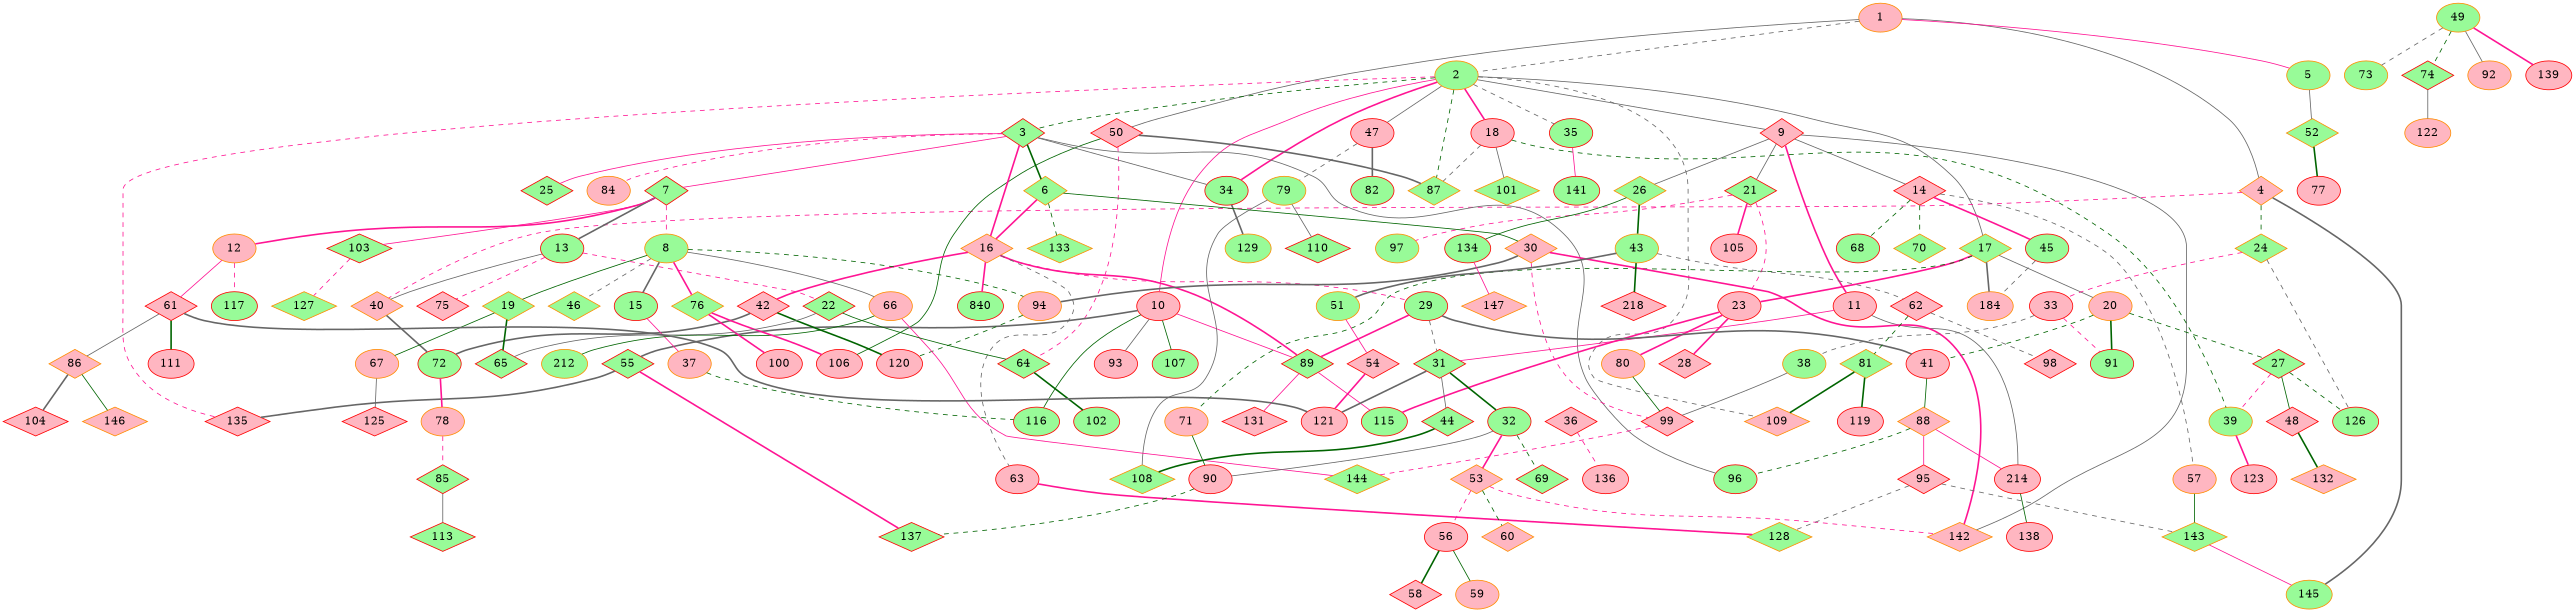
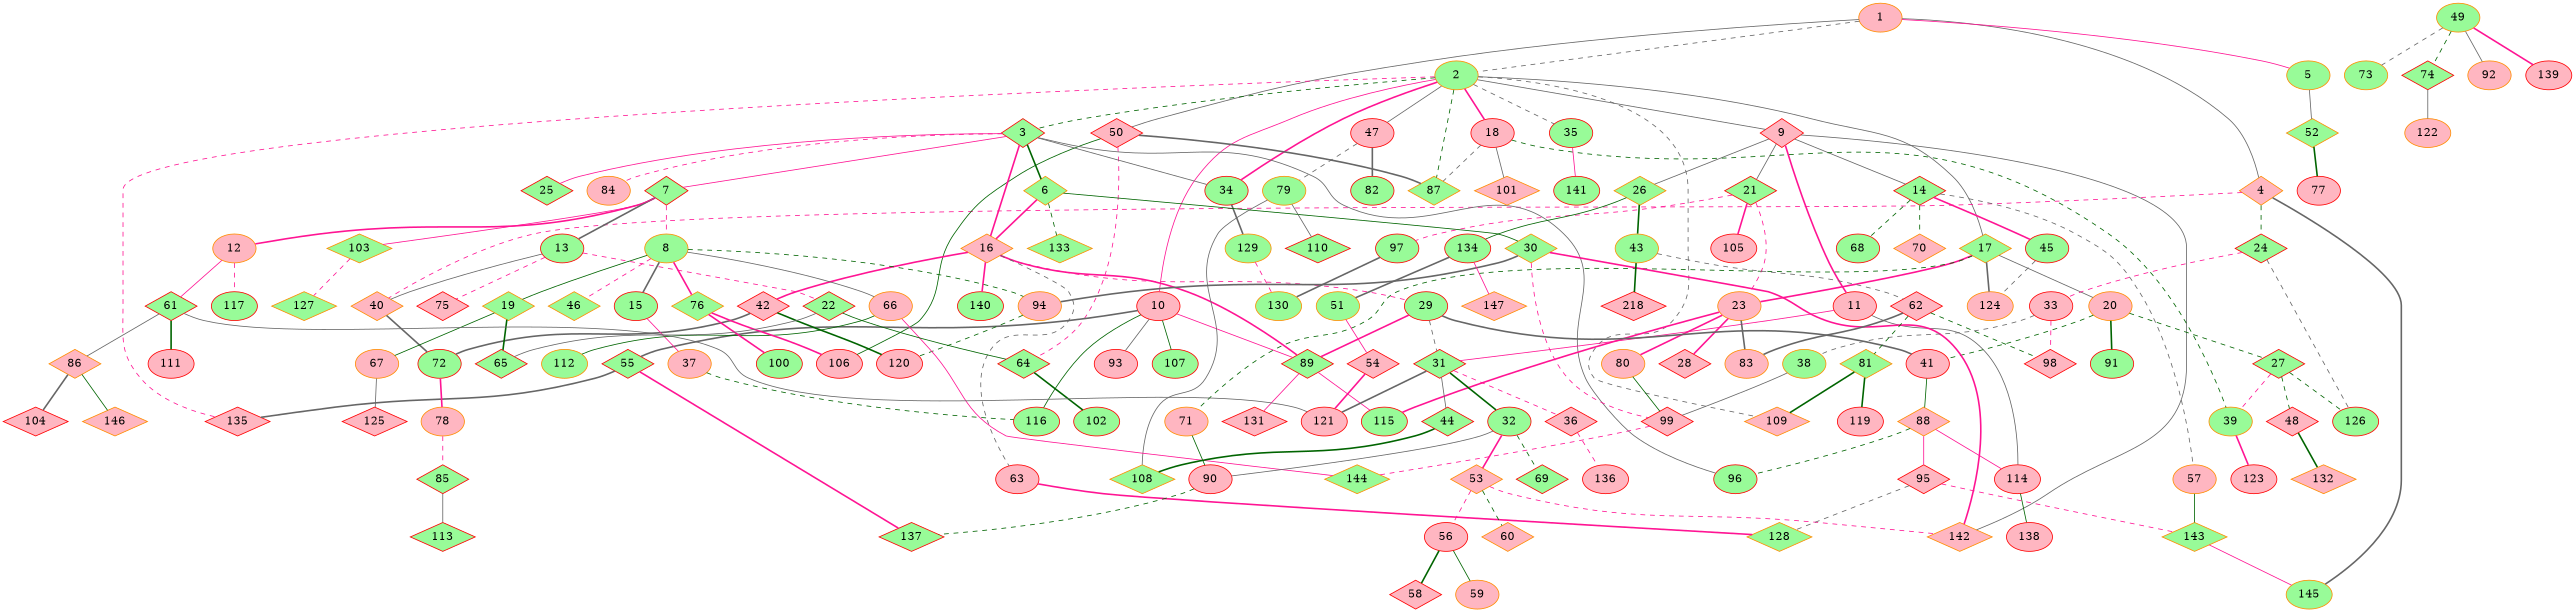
  graph {
    node [color=red fillcolor=lightpink shape=ellipse style=filled]
    edge [color=deeppink style=solid]
    1 [color=darkorange]
    2 [color=darkorange fillcolor=palegreen]
    4 [color=darkorange shape=diamond]
    5 [color=darkorange fillcolor=palegreen]
    50 [shape=diamond]
    3 [fillcolor=palegreen shape=diamond]
    9 [shape=diamond]
    10
    17 [color=darkorange fillcolor=palegreen shape=diamond]
    18
    34 [fillcolor=palegreen]
    35 [fillcolor=palegreen]
    47
    87 [color=darkorange fillcolor=palegreen shape=diamond]
    109 [color=darkorange shape=diamond]
    135 [shape=diamond]
-   24 [color=darkorange fillcolor=palegreen shape=diamond]
+   24 [fillcolor=palegreen shape=diamond]
    40 [color=darkorange shape=diamond]
    145 [color=darkorange fillcolor=palegreen]
    52 [color=darkorange fillcolor=palegreen shape=diamond]
    64 [fillcolor=palegreen shape=diamond]
    106
    6 [color=darkorange fillcolor=palegreen shape=diamond]
    7 [fillcolor=palegreen shape=diamond]
    16 [color=darkorange shape=diamond]
    25 [fillcolor=palegreen shape=diamond]
    84 [color=darkorange]
    96 [fillcolor=palegreen]
    11
-   14 [shape=diamond]
+   14 [fillcolor=palegreen shape=diamond]
    21 [fillcolor=palegreen shape=diamond]
    26 [color=darkorange fillcolor=palegreen shape=diamond]
    142 [color=darkorange shape=diamond]
    55 [fillcolor=palegreen shape=diamond]
    89 [fillcolor=palegreen shape=diamond]
    93
    107 [fillcolor=palegreen]
    116 [fillcolor=palegreen]
    20 [color=darkorange]
-   23
+   23 [color=darkorange]
    71 [color=darkorange]
-   124 [color=darkorange label=184]
+   124 [color=darkorange]
    39 [color=darkorange fillcolor=palegreen]
-   101 [color=darkorange fillcolor=palegreen shape=diamond]
+   101 [color=darkorange shape=diamond]
    129 [color=darkorange fillcolor=palegreen]
    141 [fillcolor=palegreen]
    79 [color=darkorange fillcolor=palegreen]
    82 [fillcolor=palegreen]
    144 [color=darkorange fillcolor=palegreen shape=diamond]
-   30 [color=darkorange shape=diamond]
+   30 [color=darkorange fillcolor=palegreen shape=diamond]
    133 [color=darkorange fillcolor=palegreen shape=diamond]
    8 [color=darkorange fillcolor=palegreen]
    12 [color=darkorange]
    13 [fillcolor=palegreen]
-   103 [fillcolor=palegreen shape=diamond]
+   103 [color=darkorange fillcolor=palegreen shape=diamond]
    29 [fillcolor=palegreen]
    42 [shape=diamond]
    63
-   140 [fillcolor=palegreen label=840]
+   140 [fillcolor=palegreen]
    33
    126 [fillcolor=palegreen]
    72 [fillcolor=palegreen]
    77
    94 [color=darkorange]
    99 [shape=diamond]
    15 [fillcolor=palegreen]
    19 [color=darkorange fillcolor=palegreen shape=diamond]
    46 [color=darkorange fillcolor=palegreen shape=diamond]
    66 [color=darkorange]
    76 [color=darkorange fillcolor=palegreen shape=diamond]
-   61 [shape=diamond]
+   61 [fillcolor=palegreen shape=diamond]
    117 [fillcolor=palegreen]
    22 [fillcolor=palegreen shape=diamond]
    75 [shape=diamond]
    127 [color=darkorange fillcolor=palegreen shape=diamond]
    37 [color=darkorange]
    65 [fillcolor=palegreen shape=diamond]
    67 [color=darkorange]
-   112 [color=darkorange fillcolor=palegreen label=212]
-   100
+   112 [color=darkorange fillcolor=palegreen]
+   100 [fillcolor=palegreen]
    120
    31 [fillcolor=palegreen shape=diamond]
-   114 [label=214]
+   114
    45 [fillcolor=palegreen]
    57 [color=darkorange]
    68 [fillcolor=palegreen]
-   70 [color=darkorange fillcolor=palegreen shape=diamond]
-   97 [color=darkorange fillcolor=palegreen]
+   70 [color=darkorange shape=diamond]
+   97 [fillcolor=palegreen]
    105
    43 [color=darkorange fillcolor=palegreen]
    134 [fillcolor=palegreen]
    137 [fillcolor=palegreen shape=diamond]
    115 [fillcolor=palegreen]
    131 [shape=diamond]
    32 [fillcolor=palegreen]
    36 [shape=diamond]
    44 [fillcolor=palegreen shape=diamond]
    121
    138
    86 [color=darkorange shape=diamond]
    111
    143 [color=darkorange fillcolor=palegreen shape=diamond]
    41
    128 [color=darkorange fillcolor=palegreen shape=diamond]
    27 [fillcolor=palegreen shape=diamond]
    91 [fillcolor=palegreen]
    28 [shape=diamond]
    80 [color=darkorange]
+   83 [color=darkorange]
    90
    123
    125 [shape=diamond]
    48 [shape=diamond]
    88 [color=darkorange shape=diamond]
+   130 [color=darkorange fillcolor=palegreen]
    102 [fillcolor=palegreen]
    38 [color=darkorange fillcolor=palegreen]
    98 [shape=diamond]
    51 [color=darkorange fillcolor=palegreen]
    62 [shape=diamond]
    n121 [label=218 shape=diamond]
    49 [color=darkorange fillcolor=palegreen]
    73 [color=darkorange fillcolor=palegreen]
    74 [fillcolor=palegreen shape=diamond]
    92 [color=darkorange]
    139
    147 [color=darkorange shape=diamond]
    132 [color=darkorange shape=diamond]
    53 [color=darkorange shape=diamond]
    69 [fillcolor=palegreen shape=diamond]
    136
    108 [color=darkorange fillcolor=palegreen shape=diamond]
    56
    60 [color=darkorange shape=diamond]
    78 [color=darkorange]
    95 [shape=diamond]
    54 [shape=diamond]
    81 [color=darkorange fillcolor=palegreen shape=diamond]
    110 [fillcolor=palegreen shape=diamond]
    122 [color=darkorange]
    58 [shape=diamond]
    59 [color=darkorange]
    104 [shape=diamond]
    146 [color=darkorange shape=diamond]
    119
    85 [fillcolor=palegreen shape=diamond]
    113 [fillcolor=palegreen shape=diamond]
    1 -- 2 [color=gray40 style=dashed]
    1 -- 4 [color=gray40]
    1 -- 5
    1 -- 50 [color=gray40]
    2 -- 3 [color=darkgreen style=dashed]
    2 -- 9 [color=gray40]
    2 -- 10
    2 -- 17 [color=gray40]
    2 -- 18 [style=bold]
    2 -- 34 [style=bold]
    2 -- 35 [color=gray40 style=dashed]
    2 -- 47 [color=gray40]
    2 -- 87 [color=darkgreen style=dashed]
    2 -- 109 [color=gray40 style=dashed]
    2 -- 135 [style=dashed]
    4 -- 24 [color=darkgreen style=dashed]
    4 -- 40 [style=dashed]
    4 -- 145 [color=gray40 style=bold]
    5 -- 52 [color=gray40]
    50 -- 87 [color=gray40 style=bold]
    50 -- 64 [style=dashed]
    50 -- 106 [color=darkgreen]
    3 -- 34 [color=gray40]
    3 -- 6 [color=darkgreen style=bold]
    3 -- 7
    3 -- 16 [style=bold]
    3 -- 25
    3 -- 84 [style=dashed]
    3 -- 96 [color=gray40]
    9 -- 11 [style=bold]
    9 -- 14 [color=gray40]
    9 -- 21 [color=gray40]
    9 -- 26 [color=gray40]
    9 -- 142 [color=gray40]
    10 -- 55 [color=gray40 style=bold]
    10 -- 89
    10 -- 93 [color=gray40]
    10 -- 107 [color=darkgreen]
    10 -- 116 [color=darkgreen]
    17 -- 20 [color=gray40]
    17 -- 23 [style=bold]
    17 -- 71 [color=darkgreen style=dashed]
    17 -- 124 [color=gray40 style=bold]
    18 -- 87 [color=gray40 style=dashed]
    18 -- 39 [color=darkgreen style=dashed]
    18 -- 101 [color=gray40]
    34 -- 129 [color=gray40 style=bold]
    35 -- 141
    47 -- 79 [color=gray40 style=dashed]
    47 -- 82 [color=gray40 style=bold]
    24 -- 33 [style=dashed]
    24 -- 126 [color=gray40 style=dashed]
    40 -- 72 [color=gray40 style=bold]
    52 -- 77 [color=darkgreen style=bold]
    64 -- 102 [color=darkgreen style=bold]
    6 -- 16 [style=bold]
    6 -- 30 [color=darkgreen]
    6 -- 133 [color=darkgreen style=dashed]
    7 -- 8 [style=dashed]
    7 -- 12 [style=bold]
    7 -- 13 [color=gray40 style=bold]
    7 -- 103
    16 -- 89 [style=bold]
    16 -- 29 [style=dashed]
    16 -- 42 [style=bold]
    16 -- 63 [color=gray40 style=dashed]
    16 -- 140 [style=bold]
    11 -- 31
    11 -- 114 [color=gray40]
    14 -- 45 [style=bold]
    14 -- 57 [color=gray40 style=dashed]
    14 -- 68 [color=darkgreen style=dashed]
    14 -- 70 [color=darkgreen style=dashed]
    21 -- 23 [style=dashed]
    21 -- 97 [style=dashed]
    21 -- 105 [style=bold]
    26 -- 43 [color=darkgreen style=bold]
    26 -- 134 [color=darkgreen]
    55 -- 135 [color=gray40 style=bold]
    55 -- 137 [style=bold]
    89 -- 115
    89 -- 131
    20 -- 41 [color=darkgreen style=dashed]
    20 -- 27 [color=darkgreen style=dashed]
    20 -- 91 [color=darkgreen style=bold]
    23 -- 115 [style=bold]
    23 -- 28 [style=bold]
    23 -- 80 [style=bold]
+   23 -- 83 [color=gray40 style=bold]
    71 -- 90 [color=darkgreen]
    39 -- 123 [style=bold]
+   129 -- 130 [style=dashed]
    79 -- 108 [color=gray40]
    79 -- 110 [color=gray40]
    30 -- 142 [style=bold]
    30 -- 94 [color=gray40 style=bold]
    30 -- 99 [style=dashed]
    8 -- 94 [color=darkgreen style=dashed]
    8 -- 15 [color=gray40 style=bold]
    8 -- 19 [color=darkgreen]
-   8 -- 46 [color=gray40 style=dashed]
+   8 -- 46 [style=dashed]
    8 -- 66 [color=gray40]
    8 -- 76 [style=bold]
    12 -- 61
    12 -- 117 [style=dashed]
    13 -- 40 [color=gray40]
    13 -- 22 [style=dashed]
    13 -- 75 [style=dashed]
    103 -- 127 [style=dashed]
    29 -- 89 [style=bold]
    29 -- 31 [color=gray40 style=dashed]
    29 -- 41 [color=gray40 style=bold]
    42 -- 72 [color=gray40 style=bold]
    42 -- 120 [color=darkgreen style=bold]
    63 -- 128 [style=bold]
    33 -- 38 [color=gray40 style=dashed]
-   33 -- 91 [style=dashed]
+   33 -- 98 [style=dashed]
    72 -- 78 [style=bold]
    94 -- 120 [color=darkgreen style=dashed]
    99 -- 144 [style=dashed]
    15 -- 37
    19 -- 65 [color=darkgreen style=bold]
    19 -- 67 [color=darkgreen]
    66 -- 144
    66 -- 112 [color=darkgreen]
    76 -- 106 [style=bold]
    76 -- 100 [style=bold]
-   61 -- 121 [color=gray40 style=bold]
+   61 -- 121 [color=gray40]
    61 -- 86 [color=gray40]
    61 -- 111 [color=darkgreen style=bold]
    22 -- 64 [color=darkgreen]
    22 -- 65 [color=gray40]
    37 -- 116 [color=darkgreen style=dashed]
    67 -- 125 [color=gray40]
    31 -- 32 [color=darkgreen style=bold]
+   31 -- 36 [style=dashed]
    31 -- 44 [color=gray40]
    31 -- 121 [color=gray40 style=bold]
    114 -- 138 [color=darkgreen]
    45 -- 124 [color=gray40 style=dashed]
    57 -- 143 [color=darkgreen]
-   43 -- 51 [color=gray40 style=bold]
+   97 -- 130 [color=gray40 style=bold]
+   134 -- 51 [color=gray40 style=bold]
    43 -- 62 [color=gray40 style=dashed]
    43 -- n121 [color=darkgreen style=bold]
    134 -- 147
    32 -- 90 [color=gray40]
    32 -- 53 [style=bold]
    32 -- 69 [color=darkgreen style=dashed]
    36 -- 136 [style=dashed]
    44 -- 108 [color=darkgreen style=bold]
    86 -- 104 [color=gray40 style=bold]
    86 -- 146 [color=darkgreen]
    143 -- 145
    41 -- 88 [color=darkgreen]
    27 -- 39 [style=dashed]
    27 -- 126 [color=darkgreen style=dashed]
-   27 -- 48 [color=darkgreen]
+   27 -- 48 [color=darkgreen style=dashed]
    80 -- 99 [color=darkgreen]
    90 -- 137 [color=darkgreen style=dashed]
    48 -- 132 [color=darkgreen style=bold]
    88 -- 96 [color=darkgreen style=dashed]
    88 -- 114
    88 -- 95
    38 -- 99 [color=gray40]
    51 -- 54
-   62 -- 98 [color=gray40 style=dashed]
+   62 -- 83 [color=gray40 style=bold]
+   62 -- 98 [color=darkgreen style=dashed]
    62 -- 81 [color=darkgreen style=dashed]
    49 -- 73 [color=gray40 style=dashed]
    49 -- 74 [color=darkgreen style=dashed]
    49 -- 92 [color=gray40]
    49 -- 139 [style=bold]
    74 -- 122 [color=gray40]
    53 -- 142 [style=dashed]
    53 -- 56 [style=dashed]
    53 -- 60 [color=darkgreen style=dashed]
    56 -- 58 [color=darkgreen style=bold]
    56 -- 59 [color=darkgreen]
    78 -- 85 [style=dashed]
-   95 -- 143 [color=gray40 style=dashed]
+   95 -- 143 [style=dashed]
    95 -- 128 [color=gray40 style=dashed]
    54 -- 121 [style=bold]
    81 -- 109 [color=darkgreen style=bold]
    81 -- 119 [color=darkgreen style=bold]
    85 -- 113 [color=gray40]
  }
